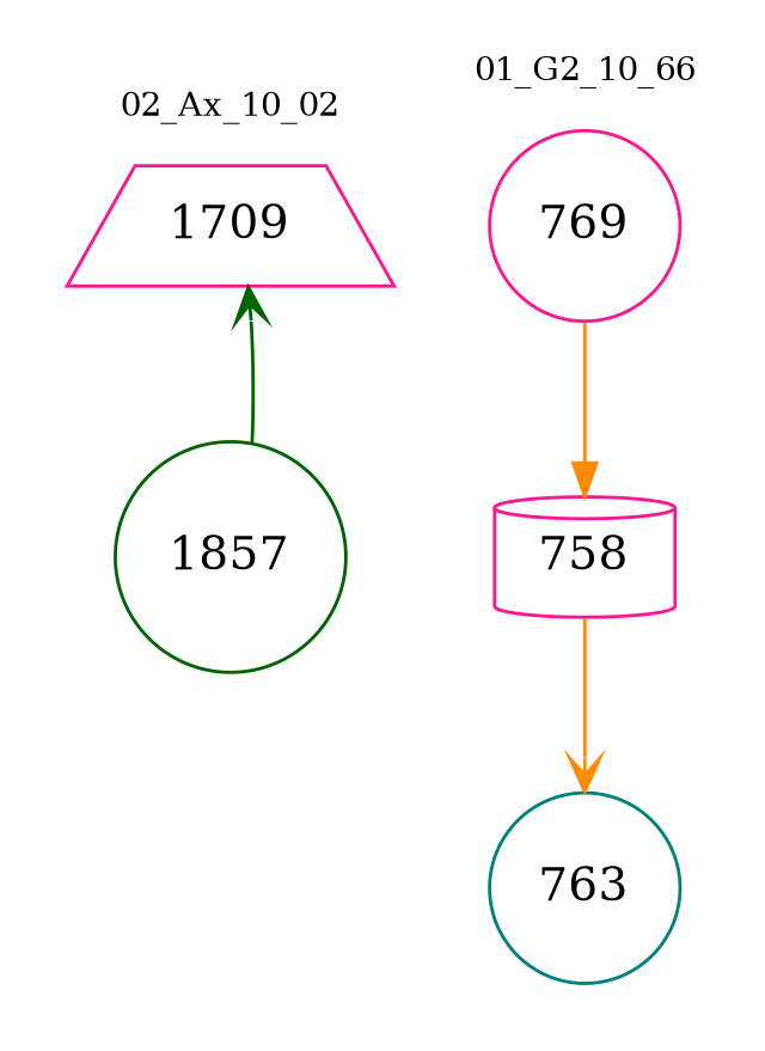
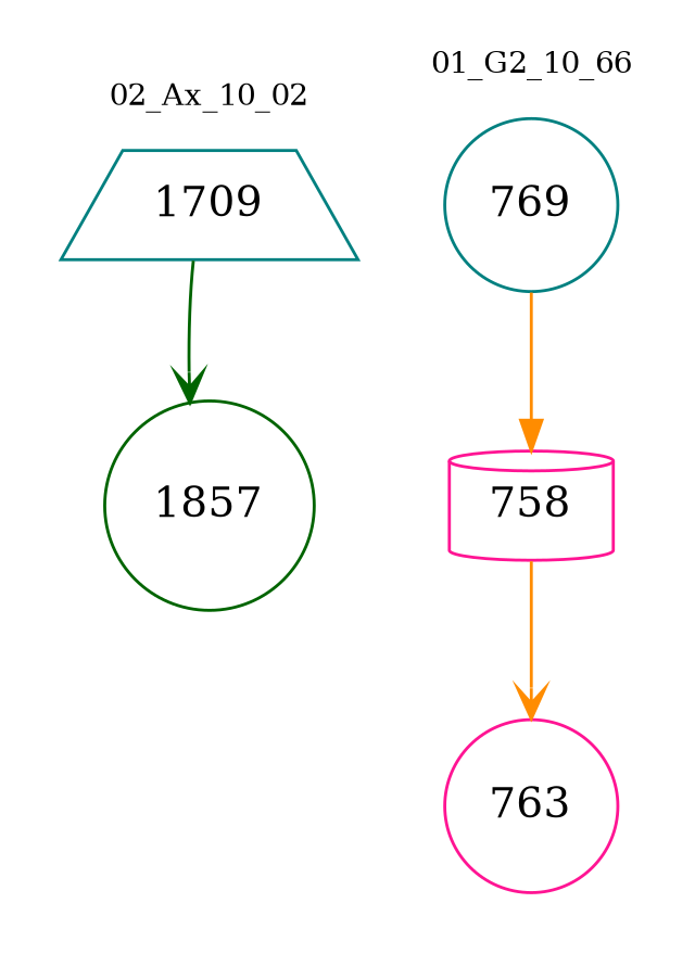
  digraph {
    node [color=teal shape=circle]
    edge [arrowhead=vee color=darkorange style=solid]
-   n1 [color=deeppink label=1709 shape=trapezium]
+   n1 [label=1709 shape=trapezium]
    n2 [color=darkgreen label=1857]
-   n3 [color=deeppink label=769]
+   n3 [label=769]
    n4 [color=deeppink label=758 shape=cylinder]
-   n5 [label=763]
+   n5 [color=deeppink label=763]
    subgraph cluster_1 {
      color=white
      fontsize=10
      label="02_Ax_10_02"
      n1
      n2
    }
    subgraph cluster_2 {
      color=white
      fontsize=10
      label="01_G2_10_66"
      n3
      n4
      n5
    }
-   n2 -> n1 [color=darkgreen]
+   n1 -> n2 [color=darkgreen]
    n3 -> n4 [arrowhead=normal]
    n4 -> n5
  }
